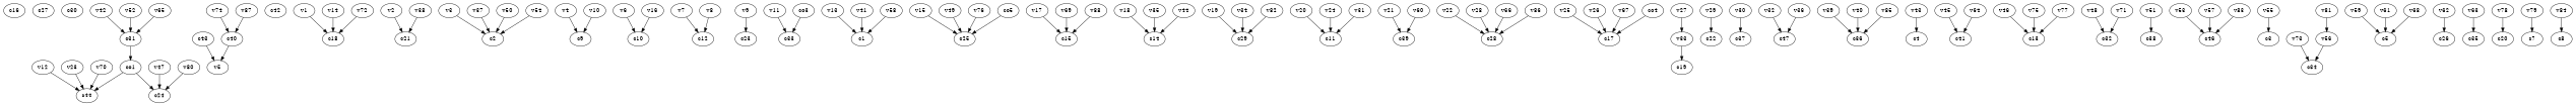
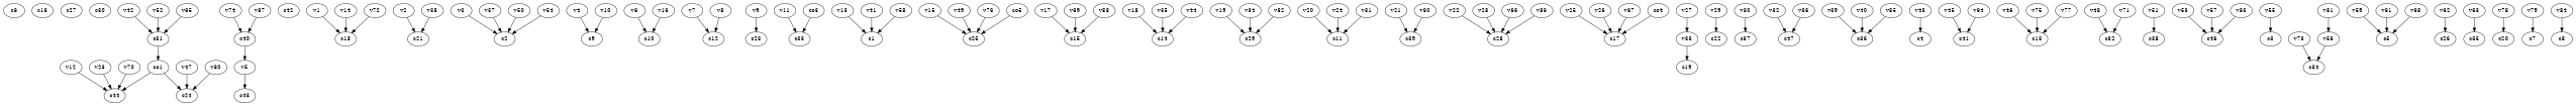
  strict digraph {
    edge [weight=1]
+   c6
    c16
    c27
    c30
    c31
    co1
    c44
    c24
    c40
    v5
    c43
    c42
    v1
    c18
    v2
    c21
    v3
    c2
    v4
    c9
    v6
    c10
    v7
    c12
    v8
    v9
    c23
    v10
    v11
    c33
    v12
    v13
    c1
    v14
    v15
    c25
    v16
    v17
    c15
    v18
    c14
    v19
    c29
    v20
    c11
    v21
    c39
    v22
    c28
    v23
    v24
    v25
    c17
    v26
    v27
    v33
    v28
    v29
    c22
    v30
    c37
    v31
    v32
    c47
    c19
    v34
    v35
    v36
    v37
    v38
    v39
    c36
    v40
    v41
    v42
    v43
    c4
    v44
    v45
    c41
    v46
    c13
    v47
    v48
    c32
    v49
    v50
    v51
    c38
    v52
    v53
    c46
    v54
    v55
    c3
    v56
    c34
    v57
    v58
    v59
    c5
    v60
    v61
    v62
    c26
    v63
    c35
    v64
    v65
    v66
    v67
    v68
    v69
    v70
    v71
    v72
    v73
    v74
    v75
    v76
    v77
    v78
    c20
    v79
    c7
    v80
    v81
    v82
    v83
    v84
    c8
    v85
    v86
    v87
    v88
    co3
    co4
    co5
    c31 -> co1
    co1 -> c44
    co1 -> c24
    c40 -> v5
-   c43 -> v5
+   v5 -> c43
    v1 -> c18
    v2 -> c21
    v3 -> c2
    v4 -> c9
    v6 -> c10
    v7 -> c12
    v8 -> c12
    v9 -> c23
    v10 -> c9
    v11 -> c33
    v12 -> c44
    v13 -> c1
    v14 -> c18
    v15 -> c25
    v16 -> c10
    v17 -> c15
    v18 -> c14
    v19 -> c29
    v20 -> c11
    v21 -> c39
    v22 -> c28
    v23 -> c44
    v24 -> c11
    v25 -> c17
    v26 -> c17
    v27 -> v33
    v33 -> c19
    v28 -> c28
    v29 -> c22
    v30 -> c37
    v31 -> c11
    v32 -> c47
    v34 -> c29
    v35 -> c14
    v36 -> c47
    v37 -> c2
    v38 -> c21
    v39 -> c36
    v40 -> c36
    v41 -> c1
    v42 -> c31
    v43 -> c4
    v44 -> c14
    v45 -> c41
    v46 -> c13
    v47 -> c24
    v48 -> c32
    v49 -> c25
    v50 -> c2
    v51 -> c38
    v52 -> c31
    v53 -> c46
    v54 -> c2
    v55 -> c3
    v56 -> c34
    v57 -> c46
    v58 -> c1
    v59 -> c5
    v60 -> c39
    v61 -> c5
    v62 -> c26
    v63 -> c35
    v64 -> c41
    v65 -> c31
    v66 -> c28
    v67 -> c17
    v68 -> c5
    v69 -> c15
    v70 -> c44
    v71 -> c32
    v72 -> c18
    v73 -> c34
    v74 -> c40
    v75 -> c13
    v76 -> c25
    v77 -> c13
    v78 -> c20
    v79 -> c7
    v80 -> c24
    v81 -> v56
    v82 -> c29
    v83 -> c46
    v84 -> c8
    v85 -> c36
    v86 -> c28
    v87 -> c40
    v88 -> c15
    co3 -> c33
    co4 -> c17
    co5 -> c25
  }
